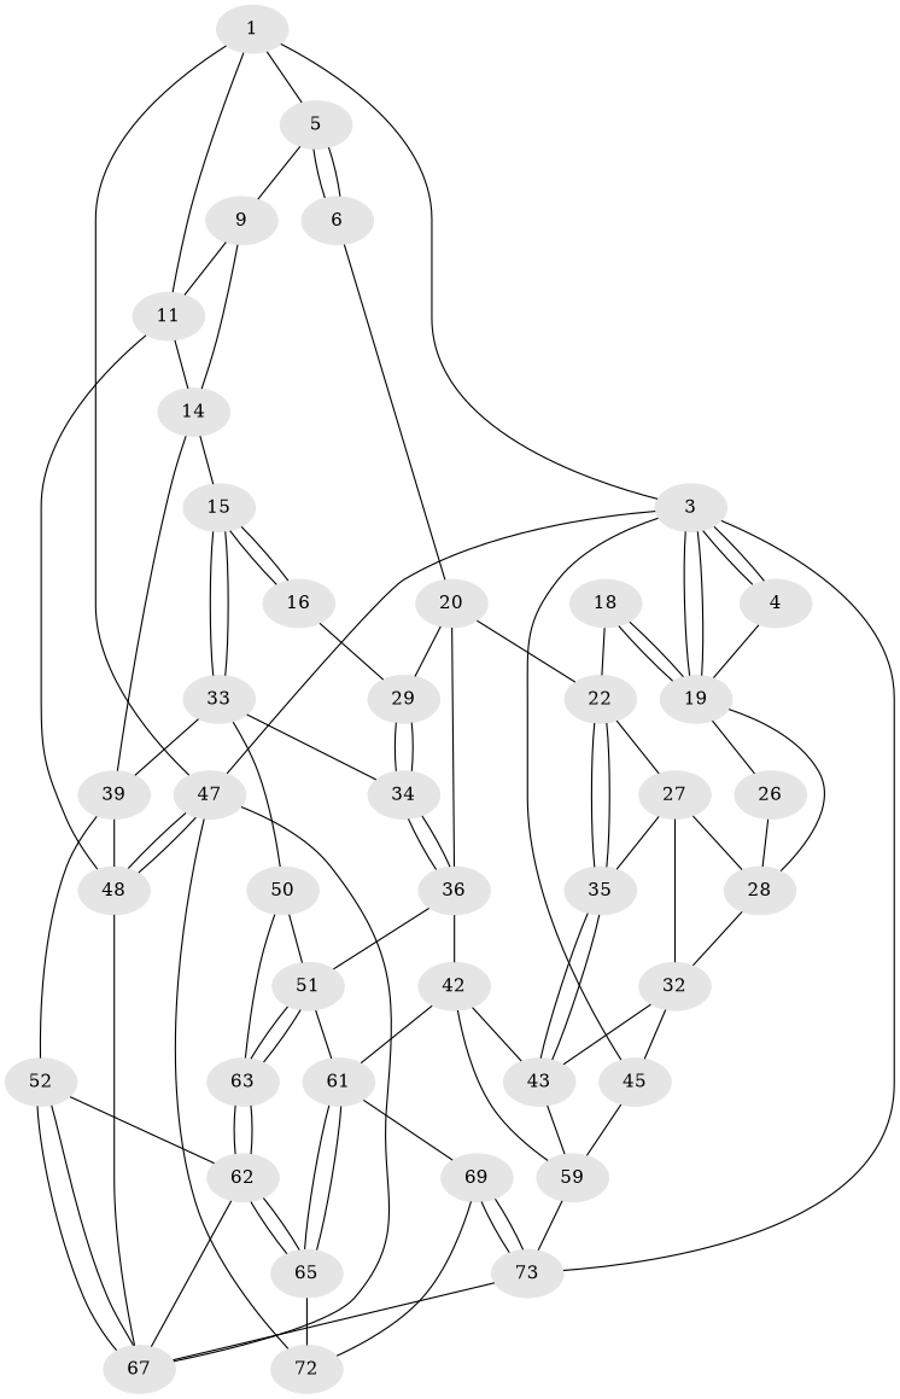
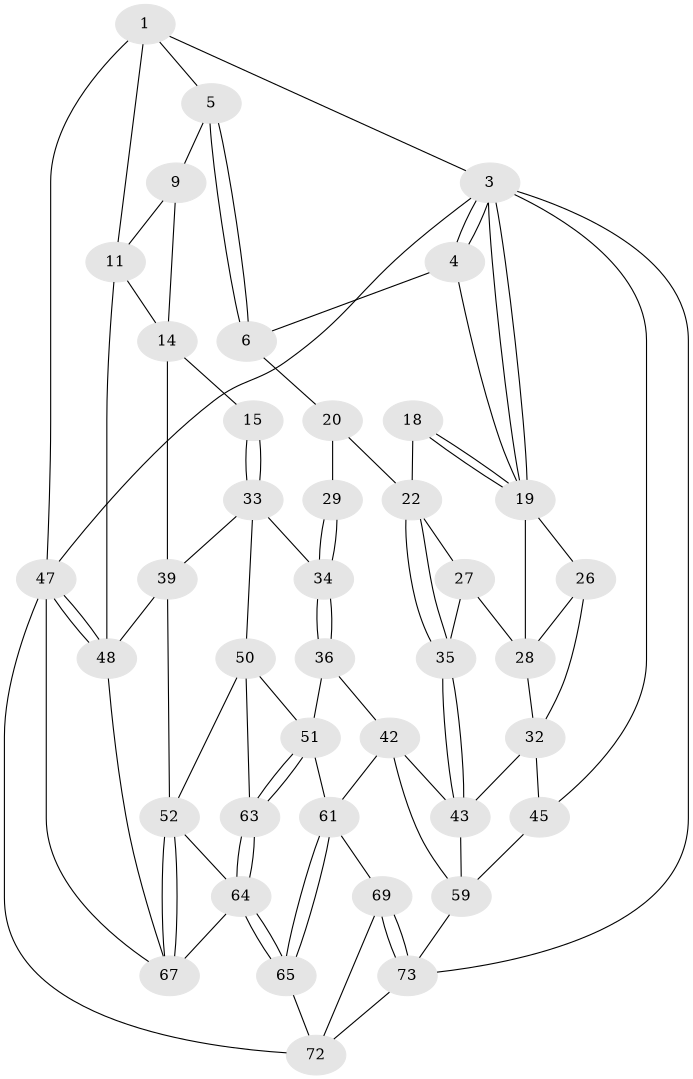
  graph {
    node [color=gray90 style=filled]
    1 [super="+2"]
    3 [super="+46"]
    5
    11 [super="+37"]
    47 [super="+73"]
    4 [super="+8"]
    19 [super="+25"]
    45
    n9 [label=73 super="+71"]
    6 [super="+7"]
    9 [super="+10"]
    14 [super="+38"]
    48 [super="+49"]
    67 [super="+68"]
    72 [super="+74"]
    26
    28 [super="+30"]
    59 [super="+60"]
    20 [super="+21"]
    18 [super="+24"]
    22 [super="+23"]
    29
    36 [super="+41"]
    15
    39 [super="+54"]
-   16 [super="+17"]
    33 [super="+40"]
    n28 [label=52 super="+56"]
    34
    50 [super="+57"]
    27 [super="+31"]
    35
    32 [super="+44"]
    42 [super="+58"]
    51 [super="+52"]
    43 [super="+53"]
    63
    61 [super="+62"]
-   64 [super="+66" label=62]
+   64 [super="+66"]
    65
    69
    1 -- 3
    1 -- 5
    1 -- 11
    1 -- 47
    3 -- 47
    3 -- 4
    3 -- 4
    3 -- 19
    3 -- 19
    3 -- 45
    3 -- n9
    5 -- 6
    5 -- 6
    5 -- 9
    11 -- 14
    11 -- 48
    47 -- 48
    47 -- 48
    47 -- 67
    47 -- 72
    4 -- 19
+   4 -- 6
    19 -- 26
    19 -- 28
    45 -- 59
-   n9 -- 67
+   n9 -- 72
    6 -- 20
    9 -- 11
    9 -- 14
    14 -- 15
    14 -- 39
    48 -- 67
    26 -- 28
    28 -- 32
    59 -- n9
    20 -- 22
    20 -- 29
-   20 -- 36
    18 -- 19
    18 -- 19
    18 -- 22
    22 -- 27
    22 -- 35
    22 -- 35
    29 -- 34
    29 -- 34
    36 -- 42
    36 -- 51
-   15 -- 16
-   15 -- 16
    15 -- 33
    15 -- 33
    39 -- 48
    39 -- n28
-   16 -- 29
    33 -- 39
    33 -- 34
    33 -- 50
    n28 -- 67
    n28 -- 67
    n28 -- 64
    34 -- 36
    34 -- 36
+   50 -- n28
    50 -- 51
    50 -- 63
    27 -- 28
    27 -- 35
-   27 -- 32
+   26 -- 32
    35 -- 43
    35 -- 43
    32 -- 45
    32 -- 43
    42 -- 59
    42 -- 43
    42 -- 61
    51 -- 63
    51 -- 63
    51 -- 61
    43 -- 59
    63 -- 64
    63 -- 64
    61 -- 65
    61 -- 65
    61 -- 69
    64 -- 67
    64 -- 65
    64 -- 65
    65 -- 72
    69 -- n9
    69 -- n9
    69 -- 72
  }
